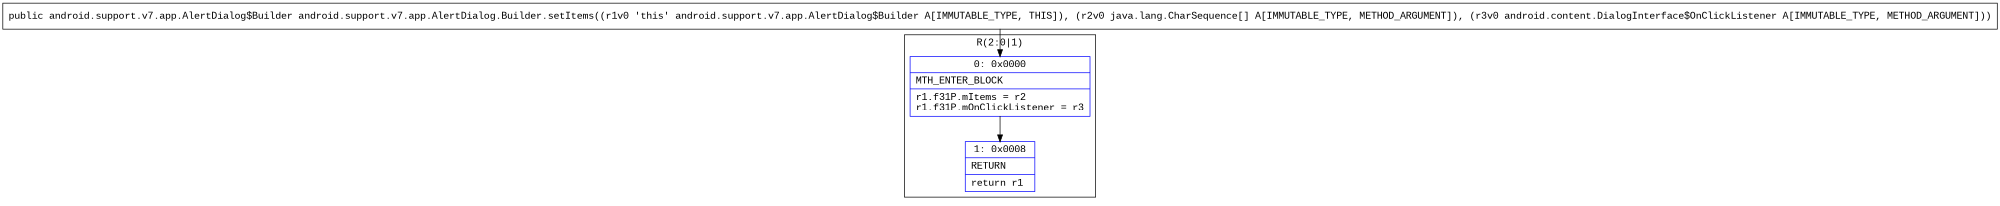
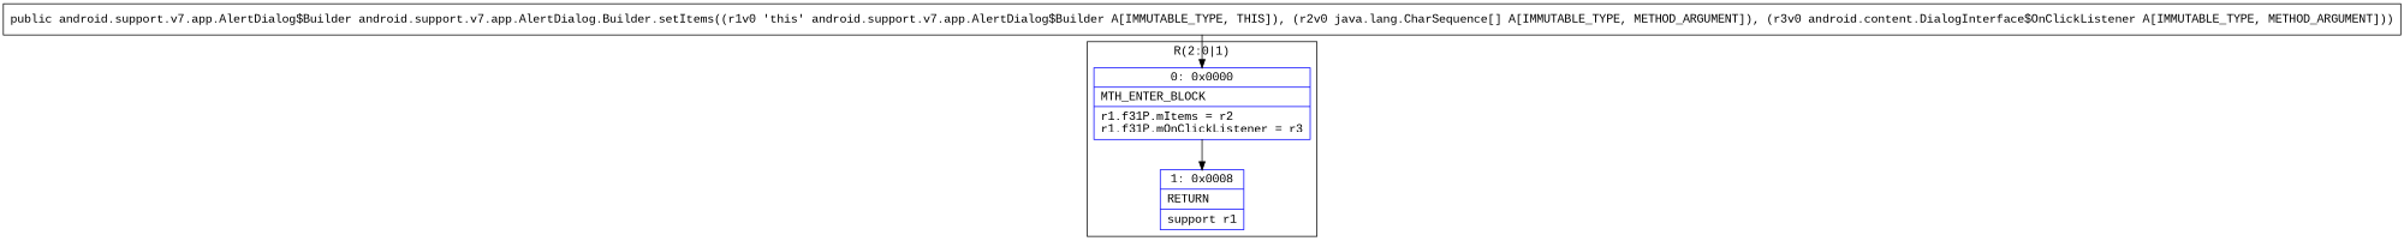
  digraph {
    fontname="Liberation Mono"
    node [color=blue shape=record fontname="Liberation Mono"]
    edge [fontname="Liberation Mono"]
    n1 [label="{0\:\ 0x0000|MTH_ENTER_BLOCK\l|r1.f31P.mItems = r2\lr1.f31P.mOnClickListener = r3\l}"]
-   n2 [label="{1\:\ 0x0008|RETURN\l|return r1\l}"]
+   n2 [label="{1\:\ 0x0008|RETURN\l|support r1\l}"]
    n3 [label="{public android.support.v7.app.AlertDialog$Builder android.support.v7.app.AlertDialog.Builder.setItems((r1v0 'this' android.support.v7.app.AlertDialog$Builder A[IMMUTABLE_TYPE, THIS]), (r2v0 java.lang.CharSequence[] A[IMMUTABLE_TYPE, METHOD_ARGUMENT]), (r3v0 android.content.DialogInterface$OnClickListener A[IMMUTABLE_TYPE, METHOD_ARGUMENT])) }" color=""]
    subgraph cluster_1 {
      label="R(2:0|1)"
      n1
      n2
    }
    n1 -> n2
    n3 -> n1
  }
